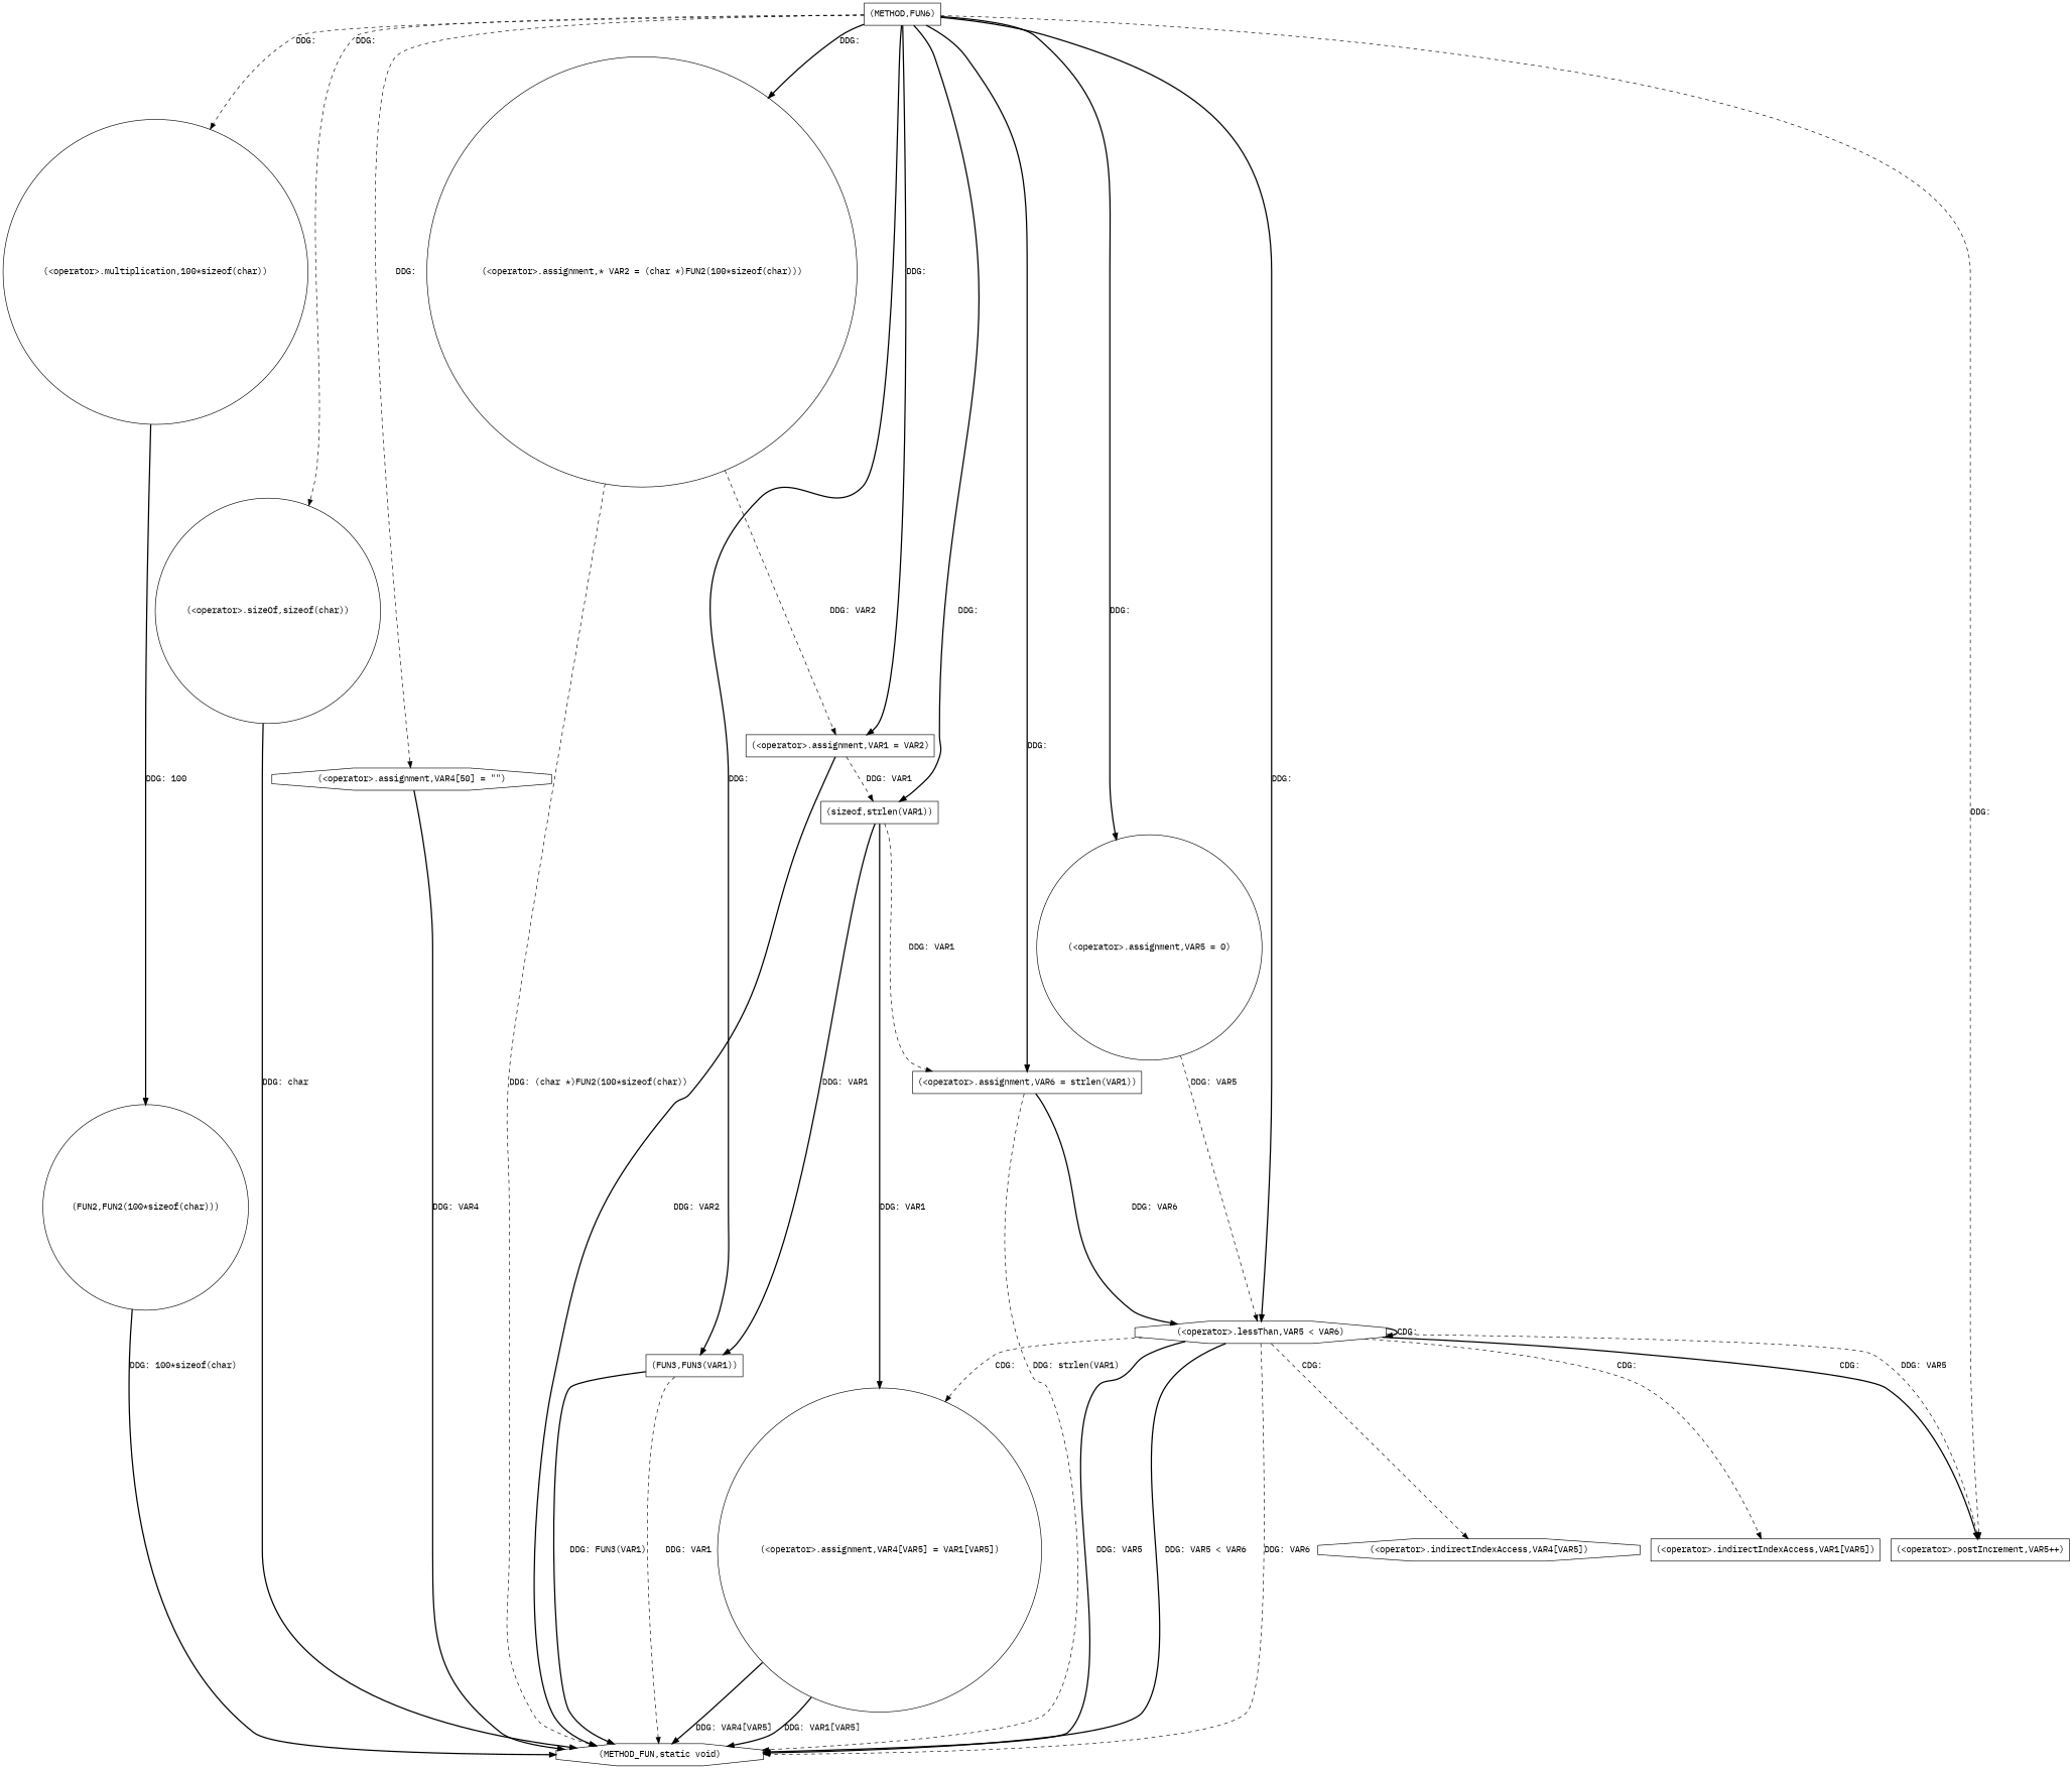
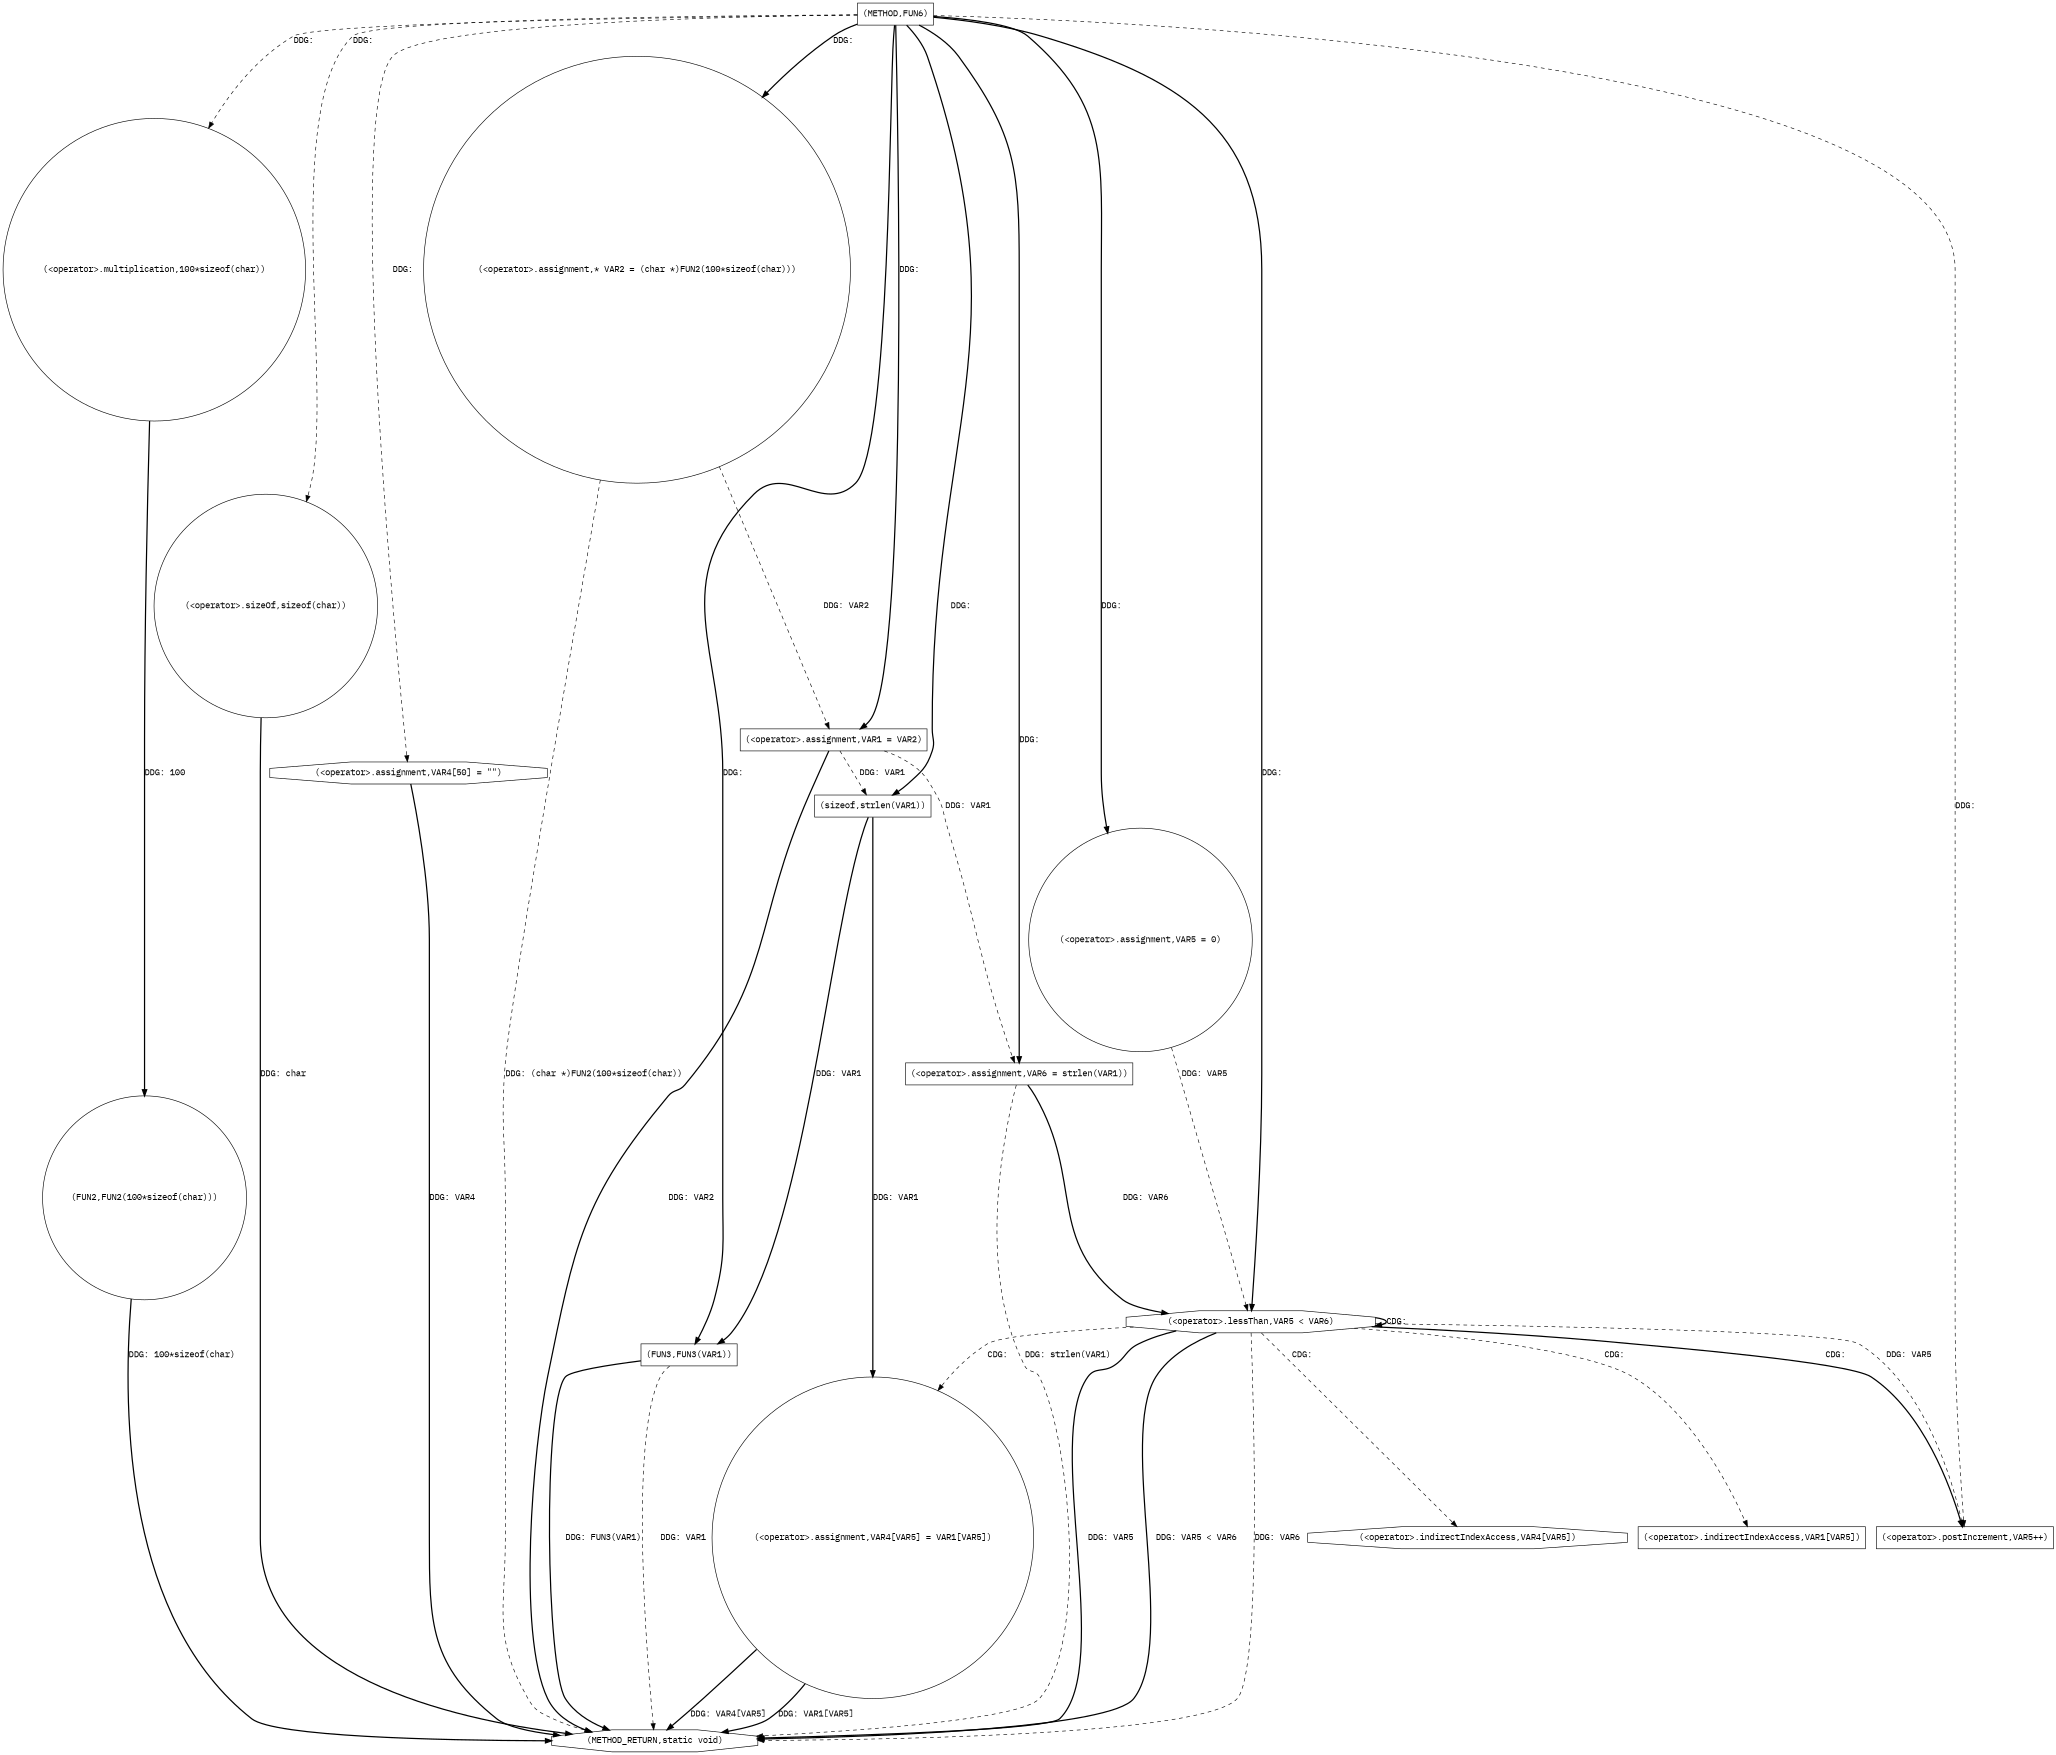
  digraph {
    fontname="IBM Plex Mono"
    node [fontname="IBM Plex Mono" shape=box]
    edge [fontname="IBM Plex Mono" style=bold]
    n1 [label="(METHOD,FUN6)"]
    n2 [label="(<operator>.assignment,* VAR2 = (char *)FUN2(100*sizeof(char)))" shape=circle]
    n3 [label="(<operator>.multiplication,100*sizeof(char))" shape=circle]
    n4 [label="(<operator>.sizeOf,sizeof(char))" shape=circle]
    n5 [label="(<operator>.assignment,VAR1 = VAR2)"]
    n6 [label="(<operator>.assignment,VAR4[50] = \"\")" shape=octagon]
    n7 [label="(<operator>.assignment,VAR6 = strlen(VAR1))"]
    n8 [label="(sizeof,strlen(VAR1))"]
    n9 [label="(<operator>.assignment,VAR5 = 0)" shape=circle]
    n10 [label="(<operator>.lessThan,VAR5 < VAR6)" shape=octagon]
    n11 [label="(<operator>.postIncrement,VAR5++)"]
    n12 [label="(FUN3,FUN3(VAR1))"]
-   n13 [label="(METHOD_FUN,static void)" shape=octagon]
+   n13 [label="(METHOD_RETURN,static void)" shape=octagon]
    n14 [label="(FUN2,FUN2(100*sizeof(char)))" shape=circle]
    n15 [label="(<operator>.assignment,VAR4[VAR5] = VAR1[VAR5])" shape=circle]
    n16 [label="(<operator>.indirectIndexAccess,VAR4[VAR5])" shape=octagon]
    n17 [label="(<operator>.indirectIndexAccess,VAR1[VAR5])"]
    n1 -> n2 [label="DDG: "]
    n1 -> n3 [label="DDG: " style=dashed]
    n1 -> n4 [label="DDG: " style=dashed]
    n1 -> n5 [label="DDG: "]
    n1 -> n6 [label="DDG: " style=dashed]
    n1 -> n7 [label="DDG: "]
    n1 -> n8 [label="DDG: "]
    n1 -> n9 [label="DDG: "]
    n1 -> n10 [label="DDG: "]
    n1 -> n11 [label="DDG: " style=dashed]
    n1 -> n12 [label="DDG: "]
    n2 -> n5 [label="DDG: VAR2" style=dashed]
    n2 -> n13 [label="DDG: (char *)FUN2(100*sizeof(char))" style=dashed]
    n3 -> n14 [label="DDG: 100"]
    n4 -> n13 [label="DDG: char"]
    n5 -> n8 [label="DDG: VAR1" style=dashed]
    n5 -> n13 [label="DDG: VAR2"]
    n6 -> n13 [label="DDG: VAR4"]
    n7 -> n10 [label="DDG: VAR6"]
    n7 -> n13 [label="DDG: strlen(VAR1)" style=dashed]
-   n8 -> n7 [label="DDG: VAR1" style=dashed]
+   n5 -> n7 [label="DDG: VAR1" style=dashed]
    n8 -> n12 [label="DDG: VAR1"]
    n8 -> n15 [label="DDG: VAR1"]
    n9 -> n10 [label="DDG: VAR5" style=dashed]
    n10 -> n10 [label="CDG: "]
    n10 -> n11 [label="DDG: VAR5" style=dashed]
    n10 -> n11 [label="CDG: "]
    n10 -> n13 [label="DDG: VAR5"]
    n10 -> n13 [label="DDG: VAR5 < VAR6"]
    n10 -> n13 [label="DDG: VAR6" style=dashed]
    n10 -> n15 [label="CDG: " style=dashed]
    n10 -> n16 [label="CDG: " style=dashed]
    n10 -> n17 [label="CDG: " style=dashed]
    n12 -> n13 [label="DDG: FUN3(VAR1)"]
    n12 -> n13 [label="DDG: VAR1" style=dashed]
    n14 -> n13 [label="DDG: 100*sizeof(char)"]
    n15 -> n13 [label="DDG: VAR4[VAR5]"]
    n15 -> n13 [label="DDG: VAR1[VAR5]"]
  }
